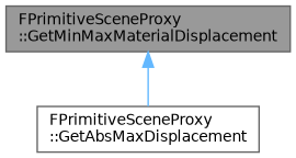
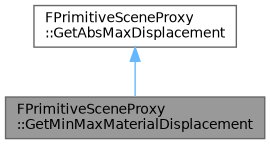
  digraph {
    rankdir=TB
    node [fontname=Helvetica fontsize=10 shape=box style=filled]
    n1 [color=gray40 fillcolor=grey60 fontcolor=black height=0.2 label="FPrimitiveSceneProxy\l::GetMinMaxMaterialDisplacement" width=0.4]
    n2 [color=grey40 fillcolor=white height=0.2 label="FPrimitiveSceneProxy\l::GetAbsMaxDisplacement" width=0.4]
-   n1 -> n2 [color=steelblue1 dir=back fontname=Helvetica fontsize=10 labelfontname=Helvetica labelfontsize=10 style=solid]
+   n2 -> n1 [color=steelblue1 dir=back fontname=Helvetica fontsize=10 labelfontname=Helvetica labelfontsize=10 style=solid]
  }
